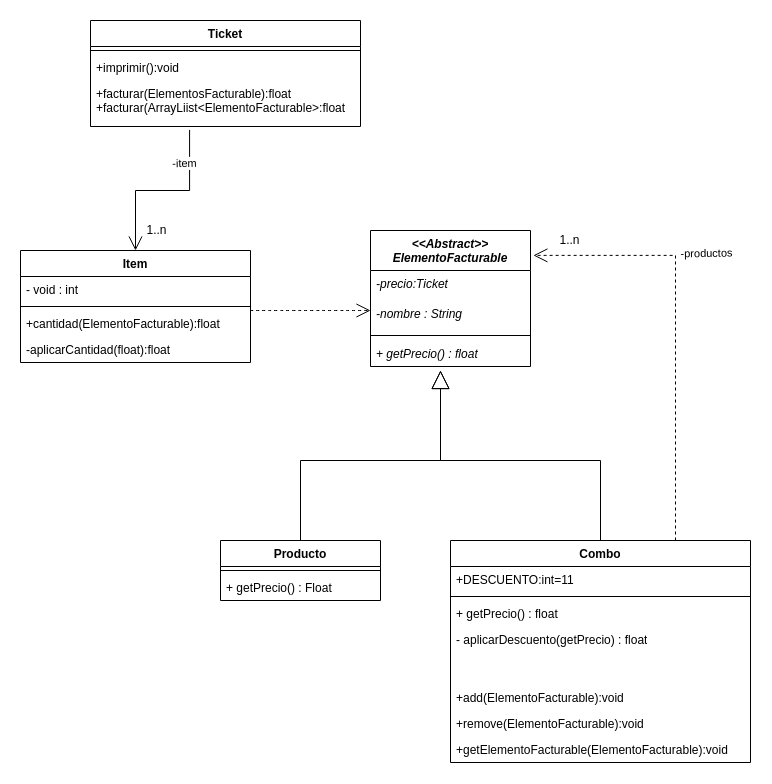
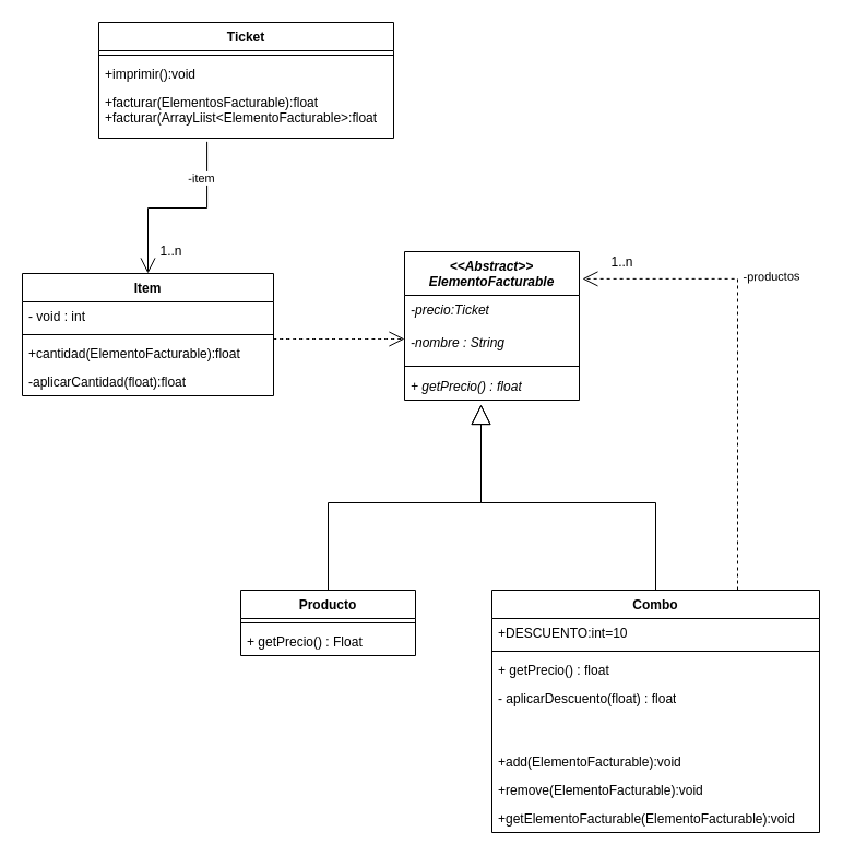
  <mxCell id="0" />
  <mxCell id="1" parent="0" />
  <mxCell id="2" value="Producto" style="swimlane;fontStyle=1;align=center;verticalAlign=top;childLayout=stackLayout;horizontal=1;startSize=26;horizontalStack=0;resizeParent=1;resizeParentMax=0;resizeLast=0;collapsible=1;marginBottom=0;whiteSpace=wrap;html=1;" parent="1" vertex="1"><mxGeometry x="220" y="540" width="160" height="60" as="geometry" /></mxCell>
  <mxCell id="3" value="" style="line;strokeWidth=1;fillColor=none;align=left;verticalAlign=middle;spacingTop=-1;spacingLeft=3;spacingRight=3;rotatable=0;labelPosition=right;points=[];portConstraint=eastwest;strokeColor=inherit;" parent="2" vertex="1"><mxGeometry y="26" width="160" height="8" as="geometry" /></mxCell>
  <mxCell id="4" value="+ getPrecio() : Float" style="text;strokeColor=none;fillColor=none;align=left;verticalAlign=top;spacingLeft=4;spacingRight=4;overflow=hidden;rotatable=0;points=[[0,0.5],[1,0.5]];portConstraint=eastwest;whiteSpace=wrap;html=1;" parent="2" vertex="1"><mxGeometry y="34" width="160" height="26" as="geometry" /></mxCell>
  <mxCell id="5" value="Ticket" style="swimlane;fontStyle=1;align=center;verticalAlign=top;childLayout=stackLayout;horizontal=1;startSize=26;horizontalStack=0;resizeParent=1;resizeParentMax=0;resizeLast=0;collapsible=1;marginBottom=0;whiteSpace=wrap;html=1;" parent="1" vertex="1"><mxGeometry x="90" y="20" width="270" height="106" as="geometry" /></mxCell>
  <mxCell id="6" value="" style="line;strokeWidth=1;fillColor=none;align=left;verticalAlign=middle;spacingTop=-1;spacingLeft=3;spacingRight=3;rotatable=0;labelPosition=right;points=[];portConstraint=eastwest;strokeColor=inherit;" parent="5" vertex="1"><mxGeometry y="26" width="270" height="8" as="geometry" /></mxCell>
  <mxCell id="7" value="+imprimir():void" style="text;strokeColor=none;fillColor=none;align=left;verticalAlign=top;spacingLeft=4;spacingRight=4;overflow=hidden;rotatable=0;points=[[0,0.5],[1,0.5]];portConstraint=eastwest;whiteSpace=wrap;html=1;" parent="5" vertex="1"><mxGeometry y="34" width="270" height="26" as="geometry" /></mxCell>
  <mxCell id="8" value="+facturar(ElementosFacturable):float&lt;span style=&quot;color: rgba(0, 0, 0, 0); font-family: monospace; font-size: 0px; text-wrap: nowrap;&quot;&gt;%3CmxGraphModel%3E%3Croot%3E%3CmxCell%20id%3D%220%22%2F%3E%3CmxCell%20id%3D%221%22%20parent%3D%220%22%2F%3E%3CmxCell%20id%3D%222%22%20value%3D%22%2Badd(Ele%26lt%3Bspan%20style%3D%26quot%3Bcolor%3A%20rgba(0%2C%200%2C%200%2C%200)%3B%20font-family%3A%20monospace%3B%20font-size%3A%200px%3B%20text-wrap%3A%20nowrap%3B%26quot%3B%26gt%3B%253CmxGraphModel%253E%253Croot%253E%253CmxCell%2520id%253D%25220%2522%252F%253E%253CmxCell%2520id%253D%25221%2522%2520parent%253D%25220%2522%252F%253E%253CmxCell%2520id%253D%25222%2522%2520value%253D%2522%252B%2520getPrecio()%2520%253A%2520float%2522%2520style%253D%2522text%253BstrokeColor%253Dnone%253BfillColor%253Dnone%253Balign%253Dleft%253BverticalAlign%253Dtop%253BspacingLeft%253D4%253BspacingRight%253D4%253Boverflow%253Dhidden%253Brotatable%253D0%253Bpoints%253D%255B%255B0%252C0.5%255D%252C%255B1%252C0.5%255D%255D%253BportConstraint%253Deastwest%253BwhiteSpace%253Dwrap%253Bhtml%253D1%253B%2522%2520vertex%253D%25221%2522%2520parent%253D%25221%2522%253E%253CmxGeometry%2520x%253D%2522470%2522%2520y%253D%2522380%2522%2520width%253D%2522200%2522%2520height%253D%252226%2522%2520as%253D%2522geometry%2522%252F%253E%253C%252FmxCell%253E%253C%252Froot%253E%253C%252FmxGraphModel%253E%26lt%3B%2Fspan%26gt%3BmentoFacturable)%3Avoid%26lt%3Bspan%20style%3D%26quot%3Bcolor%3A%20rgba(0%2C%200%2C%200%2C%200)%3B%20font-family%3A%20monospace%3B%20font-size%3A%200px%3B%20text-wrap%3A%20nowrap%3B%26quot%3B%26gt%3B%253CmxGraphModel%253E%253Croot%253E%253CmxCell%2520id%253D%25220%2522%252F%253E%253CmxCell%2520id%253D%25221%2522%2520parent%253D%25220%2522%252F%253E%253CmxCell%2520id%253D%25222%2522%2520value%253D%2522%252B%2520getPrecio()%2520%253A%2520float%2522%2520style%253D%2522text%253BstrokeColor%253Dnone%253BfillColor%253Dnone%253Balign%253Dleft%253BverticalAlign%253Dtop%253BspacingLeft%253D4%253BspacingRight%253D4%253Boverflow%253Dhidden%253Brotatable%253D0%253Bpoints%253D%255B%255B0%252C0.5%255D%252C%255B1%252C0.5%255D%255D%253BportConstraint%253Deastwest%253BwhiteSpace%253Dwrap%253Bhtml%253D1%253B%2522%2520vertex%253D%25221%2522%2520parent%253D%25221%2522%253E%253CmxGeometry%2520x%253D%2522470%2522%2520y%253D%2522380%2522%2520width%253D%2522200%2522%2520height%253D%252226%2522%2520as%253D%2522geometry%2522%252F%253E%253C%252FmxCell%253E%253C%252Froot%253E%253C%252FmxGraphModel%253E%26lt%3B%2Fspan%26gt%3B%22%20style%3D%22text%3BstrokeColor%3Dnone%3BfillColor%3Dnone%3Balign%3Dleft%3BverticalAlign%3Dtop%3BspacingLeft%3D4%3BspacingRight%3D4%3Boverflow%3Dhidden%3Brotatable%3D0%3Bpoints%3D%5B%5B0%2C0.5%5D%2C%5B1%2C0.5%5D%5D%3BportConstraint%3Deastwest%3BwhiteSpace%3Dwrap%3Bhtml%3D1%3B%22%20vertex%3D%221%22%20parent%3D%221%22%3E%3CmxGeometry%20x%3D%22470%22%20y%3D%22464%22%20width%3D%22200%22%20height%3D%2226%22%20as%3D%22geometry%22%2F%3E%3C%2FmxCell%3E%3C%2Froot%3E%3C%2FmxGraphModel%3E&lt;/span&gt;&lt;div&gt;+facturar(ArrayLiist&amp;lt;ElementoFacturable&amp;gt;:float&lt;/div&gt;" style="text;strokeColor=none;fillColor=none;align=left;verticalAlign=top;spacingLeft=4;spacingRight=4;overflow=hidden;rotatable=0;points=[[0,0.5],[1,0.5]];portConstraint=eastwest;whiteSpace=wrap;html=1;" parent="5" vertex="1"><mxGeometry y="60" width="270" height="46" as="geometry" /></mxCell>
  <mxCell id="9" value="Combo" style="swimlane;fontStyle=1;align=center;verticalAlign=top;childLayout=stackLayout;horizontal=1;startSize=26;horizontalStack=0;resizeParent=1;resizeParentMax=0;resizeLast=0;collapsible=1;marginBottom=0;whiteSpace=wrap;html=1;" parent="1" vertex="1"><mxGeometry x="450" y="540" width="300" height="222" as="geometry"><mxRectangle x="610" y="250" width="100" height="30" as="alternateBounds" /></mxGeometry></mxCell>
- <mxCell id="10" value="+DESCUENTO:int=11" style="text;strokeColor=none;fillColor=none;align=left;verticalAlign=top;spacingLeft=4;spacingRight=4;overflow=hidden;rotatable=0;points=[[0,0.5],[1,0.5]];portConstraint=eastwest;whiteSpace=wrap;html=1;" parent="9" vertex="1"><mxGeometry y="26" width="300" height="26" as="geometry" /></mxCell>
+ <mxCell id="10" value="+DESCUENTO:int=10" style="text;strokeColor=none;fillColor=none;align=left;verticalAlign=top;spacingLeft=4;spacingRight=4;overflow=hidden;rotatable=0;points=[[0,0.5],[1,0.5]];portConstraint=eastwest;whiteSpace=wrap;html=1;" parent="9" vertex="1"><mxGeometry y="26" width="300" height="26" as="geometry" /></mxCell>
  <mxCell id="11" value="" style="line;strokeWidth=1;fillColor=none;align=left;verticalAlign=middle;spacingTop=-1;spacingLeft=3;spacingRight=3;rotatable=0;labelPosition=right;points=[];portConstraint=eastwest;strokeColor=inherit;" parent="9" vertex="1"><mxGeometry y="52" width="300" height="8" as="geometry" /></mxCell>
  <mxCell id="12" value="+ getPrecio() : float" style="text;strokeColor=none;fillColor=none;align=left;verticalAlign=top;spacingLeft=4;spacingRight=4;overflow=hidden;rotatable=0;points=[[0,0.5],[1,0.5]];portConstraint=eastwest;whiteSpace=wrap;html=1;" parent="9" vertex="1"><mxGeometry y="60" width="300" height="26" as="geometry" /></mxCell>
- <mxCell id="13" value="- aplicarDescuento(getPrecio) : float" style="text;strokeColor=none;fillColor=none;align=left;verticalAlign=top;spacingLeft=4;spacingRight=4;overflow=hidden;rotatable=0;points=[[0,0.5],[1,0.5]];portConstraint=eastwest;whiteSpace=wrap;html=1;" parent="9" vertex="1"><mxGeometry y="86" width="300" height="58" as="geometry" /></mxCell>
+ <mxCell id="13" value="- aplicarDescuento(float) : float" style="text;strokeColor=none;fillColor=none;align=left;verticalAlign=top;spacingLeft=4;spacingRight=4;overflow=hidden;rotatable=0;points=[[0,0.5],[1,0.5]];portConstraint=eastwest;whiteSpace=wrap;html=1;" parent="9" vertex="1"><mxGeometry y="86" width="300" height="58" as="geometry" /></mxCell>
  <mxCell id="14" value="+add(Ele&lt;span style=&quot;color: rgba(0, 0, 0, 0); font-family: monospace; font-size: 0px; text-wrap: nowrap;&quot;&gt;%3CmxGraphModel%3E%3Croot%3E%3CmxCell%20id%3D%220%22%2F%3E%3CmxCell%20id%3D%221%22%20parent%3D%220%22%2F%3E%3CmxCell%20id%3D%222%22%20value%3D%22%2B%20getPrecio()%20%3A%20float%22%20style%3D%22text%3BstrokeColor%3Dnone%3BfillColor%3Dnone%3Balign%3Dleft%3BverticalAlign%3Dtop%3BspacingLeft%3D4%3BspacingRight%3D4%3Boverflow%3Dhidden%3Brotatable%3D0%3Bpoints%3D%5B%5B0%2C0.5%5D%2C%5B1%2C0.5%5D%5D%3BportConstraint%3Deastwest%3BwhiteSpace%3Dwrap%3Bhtml%3D1%3B%22%20vertex%3D%221%22%20parent%3D%221%22%3E%3CmxGeometry%20x%3D%22470%22%20y%3D%22380%22%20width%3D%22200%22%20height%3D%2226%22%20as%3D%22geometry%22%2F%3E%3C%2FmxCell%3E%3C%2Froot%3E%3C%2FmxGraphModel%3E&lt;/span&gt;mentoFacturable):void&lt;span style=&quot;color: rgba(0, 0, 0, 0); font-family: monospace; font-size: 0px; text-wrap: nowrap;&quot;&gt;%3CmxGraphModel%3E%3Croot%3E%3CmxCell%20id%3D%220%22%2F%3E%3CmxCell%20id%3D%221%22%20parent%3D%220%22%2F%3E%3CmxCell%20id%3D%222%22%20value%3D%22%2B%20getPrecio()%20%3A%20float%22%20style%3D%22text%3BstrokeColor%3Dnone%3BfillColor%3Dnone%3Balign%3Dleft%3BverticalAlign%3Dtop%3BspacingLeft%3D4%3BspacingRight%3D4%3Boverflow%3Dhidden%3Brotatable%3D0%3Bpoints%3D%5B%5B0%2C0.5%5D%2C%5B1%2C0.5%5D%5D%3BportConstraint%3Deastwest%3BwhiteSpace%3Dwrap%3Bhtml%3D1%3B%22%20vertex%3D%221%22%20parent%3D%221%22%3E%3CmxGeometry%20x%3D%22470%22%20y%3D%22380%22%20width%3D%22200%22%20height%3D%2226%22%20as%3D%22geometry%22%2F%3E%3C%2FmxCell%3E%3C%2Froot%3E%3C%2FmxGraphModel%3E&lt;/span&gt;" style="text;strokeColor=none;fillColor=none;align=left;verticalAlign=top;spacingLeft=4;spacingRight=4;overflow=hidden;rotatable=0;points=[[0,0.5],[1,0.5]];portConstraint=eastwest;whiteSpace=wrap;html=1;" parent="9" vertex="1"><mxGeometry y="144" width="300" height="26" as="geometry" /></mxCell>
  <mxCell id="15" value="+remove(ElementoF&lt;span style=&quot;color: rgba(0, 0, 0, 0); font-family: monospace; font-size: 0px; text-wrap: nowrap;&quot;&gt;%3CmxGraphModel%3E%3Croot%3E%3CmxCell%20id%3D%220%22%2F%3E%3CmxCell%20id%3D%221%22%20parent%3D%220%22%2F%3E%3CmxCell%20id%3D%222%22%20value%3D%22%2Badd(Ele%26lt%3Bspan%20style%3D%26quot%3Bcolor%3A%20rgba(0%2C%200%2C%200%2C%200)%3B%20font-family%3A%20monospace%3B%20font-size%3A%200px%3B%20text-wrap%3A%20nowrap%3B%26quot%3B%26gt%3B%253CmxGraphModel%253E%253Croot%253E%253CmxCell%2520id%253D%25220%2522%252F%253E%253CmxCell%2520id%253D%25221%2522%2520parent%253D%25220%2522%252F%253E%253CmxCell%2520id%253D%25222%2522%2520value%253D%2522%252B%2520getPrecio()%2520%253A%2520float%2522%2520style%253D%2522text%253BstrokeColor%253Dnone%253BfillColor%253Dnone%253Balign%253Dleft%253BverticalAlign%253Dtop%253BspacingLeft%253D4%253BspacingRight%253D4%253Boverflow%253Dhidden%253Brotatable%253D0%253Bpoints%253D%255B%255B0%252C0.5%255D%252C%255B1%252C0.5%255D%255D%253BportConstraint%253Deastwest%253BwhiteSpace%253Dwrap%253Bhtml%253D1%253B%2522%2520vertex%253D%25221%2522%2520parent%253D%25221%2522%253E%253CmxGeometry%2520x%253D%2522470%2522%2520y%253D%2522380%2522%2520width%253D%2522200%2522%2520height%253D%252226%2522%2520as%253D%2522geometry%2522%252F%253E%253C%252FmxCell%253E%253C%252Froot%253E%253C%252FmxGraphModel%253E%26lt%3B%2Fspan%26gt%3BmentoFacturable)%3Avoid%26lt%3Bspan%20style%3D%26quot%3Bcolor%3A%20rgba(0%2C%200%2C%200%2C%200)%3B%20font-family%3A%20monospace%3B%20font-size%3A%200px%3B%20text-wrap%3A%20nowrap%3B%26quot%3B%26gt%3B%253CmxGraphModel%253E%253Croot%253E%253CmxCell%2520id%253D%25220%2522%252F%253E%253CmxCell%2520id%253D%25221%2522%2520parent%253D%25220%2522%252F%253E%253CmxCell%2520id%253D%25222%2522%2520value%253D%2522%252B%2520getPrecio()%2520%253A%2520float%2522%2520style%253D%2522text%253BstrokeColor%253Dnone%253BfillColor%253Dnone%253Balign%253Dleft%253BverticalAlign%253Dtop%253BspacingLeft%253D4%253BspacingRight%253D4%253Boverflow%253Dhidden%253Brotatable%253D0%253Bpoints%253D%255B%255B0%252C0.5%255D%252C%255B1%252C0.5%255D%255D%253BportConstraint%253Deastwest%253BwhiteSpace%253Dwrap%253Bhtml%253D1%253B%2522%2520vertex%253D%25221%2522%2520parent%253D%25221%2522%253E%253CmxGeometry%2520x%253D%2522470%2522%2520y%253D%2522380%2522%2520width%253D%2522200%2522%2520height%253D%252226%2522%2520as%253D%2522geometry%2522%252F%253E%253C%252FmxCell%253E%253C%252Froot%253E%253C%252FmxGraphModel%253E%26lt%3B%2Fspan%26gt%3B%22%20style%3D%22text%3BstrokeColor%3Dnone%3BfillColor%3Dnone%3Balign%3Dleft%3BverticalAlign%3Dtop%3BspacingLeft%3D4%3BspacingRight%3D4%3Boverflow%3Dhidden%3Brotatable%3D0%3Bpoints%3D%5B%5B0%2C0.5%5D%2C%5B1%2C0.5%5D%5D%3BportConstraint%3Deastwest%3BwhiteSpace%3Dwrap%3Bhtml%3D1%3B%22%20vertex%3D%221%22%20parent%3D%221%22%3E%3CmxGeometry%20x%3D%22470%22%20y%3D%22464%22%20width%3D%22200%22%20height%3D%2226%22%20as%3D%22geometry%22%2F%3E%3C%2FmxCell%3E%3C%2Froot%3E%3C%2FmxGraphModel%3E&lt;/span&gt;acturable):void" style="text;strokeColor=none;fillColor=none;align=left;verticalAlign=top;spacingLeft=4;spacingRight=4;overflow=hidden;rotatable=0;points=[[0,0.5],[1,0.5]];portConstraint=eastwest;whiteSpace=wrap;html=1;" parent="9" vertex="1"><mxGeometry y="170" width="300" height="26" as="geometry" /></mxCell>
  <mxCell id="16" value="+getElementoFacturable(ElementoFacturable):void" style="text;strokeColor=none;fillColor=none;align=left;verticalAlign=top;spacingLeft=4;spacingRight=4;overflow=hidden;rotatable=0;points=[[0,0.5],[1,0.5]];portConstraint=eastwest;whiteSpace=wrap;html=1;" parent="9" vertex="1"><mxGeometry y="196" width="300" height="26" as="geometry" /></mxCell>
  <mxCell id="17" value="&lt;div&gt;&amp;lt;&amp;lt;Abstract&amp;gt;&amp;gt;&lt;/div&gt;ElementoFacturable&lt;div&gt;&lt;br/&gt;&lt;/div&gt;" style="swimlane;fontStyle=3;align=center;verticalAlign=top;childLayout=stackLayout;horizontal=1;startSize=40;horizontalStack=0;resizeParent=1;resizeParentMax=0;resizeLast=0;collapsible=1;marginBottom=0;whiteSpace=wrap;html=1;" parent="1" vertex="1"><mxGeometry x="370" y="230" width="160" height="136" as="geometry" /></mxCell>
  <mxCell id="18" value="-precio:Ticket" style="text;strokeColor=none;fillColor=none;align=left;verticalAlign=top;spacingLeft=4;spacingRight=4;overflow=hidden;rotatable=0;points=[[0,0.5],[1,0.5]];portConstraint=eastwest;whiteSpace=wrap;html=1;fontStyle=2" parent="17" vertex="1"><mxGeometry y="40" width="160" height="30" as="geometry" /></mxCell>
  <mxCell id="19" value="-nombre : String&lt;span style=&quot;color: rgba(0, 0, 0, 0); font-family: monospace; font-size: 0px; font-style: normal; text-wrap: nowrap;&quot;&gt;%3CmxGraphModel%3E%3Croot%3E%3CmxCell%20id%3D%220%22%2F%3E%3CmxCell%20id%3D%221%22%20parent%3D%220%22%2F%3E%3CmxCell%20id%3D%222%22%20value%3D%22%2B%20getPrecio()%20%3A%20double%22%20style%3D%22text%3BstrokeColor%3Dnone%3BfillColor%3Dnone%3Balign%3Dleft%3BverticalAlign%3Dtop%3BspacingLeft%3D4%3BspacingRight%3D4%3Boverflow%3Dhidden%3Brotatable%3D0%3Bpoints%3D%5B%5B0%2C0.5%5D%2C%5B1%2C0.5%5D%5D%3BportConstraint%3Deastwest%3BwhiteSpace%3Dwrap%3Bhtml%3D1%3BfontStyle%3D2%22%20vertex%3D%221%22%20parent%3D%221%22%3E%3CmxGeometry%20x%3D%22400%22%20y%3D%22134%22%20width%3D%22160%22%20height%3D%2226%22%20as%3D%22geometry%22%2F%3E%3C%2FmxCell%3E%3C%2Froot%3E%3C%2FmxGraphModel%3E&lt;/span&gt;" style="text;strokeColor=none;fillColor=none;align=left;verticalAlign=top;spacingLeft=4;spacingRight=4;overflow=hidden;rotatable=0;points=[[0,0.5],[1,0.5]];portConstraint=eastwest;whiteSpace=wrap;html=1;fontStyle=2" parent="17" vertex="1"><mxGeometry y="70" width="160" height="30" as="geometry" /></mxCell>
  <mxCell id="20" value="" style="line;strokeWidth=1;fillColor=none;align=left;verticalAlign=middle;spacingTop=-1;spacingLeft=3;spacingRight=3;rotatable=0;labelPosition=right;points=[];portConstraint=eastwest;strokeColor=inherit;" parent="17" vertex="1"><mxGeometry y="100" width="160" height="10" as="geometry" /></mxCell>
  <mxCell id="21" value="+ getPrecio() : float" style="text;strokeColor=none;fillColor=none;align=left;verticalAlign=top;spacingLeft=4;spacingRight=4;overflow=hidden;rotatable=0;points=[[0,0.5],[1,0.5]];portConstraint=eastwest;whiteSpace=wrap;html=1;fontStyle=2" parent="17" vertex="1"><mxGeometry y="110" width="160" height="26" as="geometry" /></mxCell>
  <mxCell id="22" value="Item" style="swimlane;fontStyle=1;align=center;verticalAlign=top;childLayout=stackLayout;horizontal=1;startSize=26;horizontalStack=0;resizeParent=1;resizeParentMax=0;resizeLast=0;collapsible=1;marginBottom=0;whiteSpace=wrap;html=1;" parent="1" vertex="1"><mxGeometry x="20" y="250" width="230" height="112" as="geometry" /></mxCell>
  <mxCell id="23" value="- void : int" style="text;strokeColor=none;fillColor=none;align=left;verticalAlign=top;spacingLeft=4;spacingRight=4;overflow=hidden;rotatable=0;points=[[0,0.5],[1,0.5]];portConstraint=eastwest;whiteSpace=wrap;html=1;" parent="22" vertex="1"><mxGeometry y="26" width="230" height="26" as="geometry" /></mxCell>
  <mxCell id="24" value="" style="line;strokeWidth=1;fillColor=none;align=left;verticalAlign=middle;spacingTop=-1;spacingLeft=3;spacingRight=3;rotatable=0;labelPosition=right;points=[];portConstraint=eastwest;strokeColor=inherit;" parent="22" vertex="1"><mxGeometry y="52" width="230" height="8" as="geometry" /></mxCell>
  <mxCell id="25" value="+cantidad(ElementoFacturable):float" style="text;strokeColor=none;fillColor=none;align=left;verticalAlign=top;spacingLeft=4;spacingRight=4;overflow=hidden;rotatable=0;points=[[0,0.5],[1,0.5]];portConstraint=eastwest;whiteSpace=wrap;html=1;" parent="22" vertex="1"><mxGeometry y="60" width="230" height="26" as="geometry" /></mxCell>
  <mxCell id="26" value="-aplicarCantidad(float):float" style="text;strokeColor=none;fillColor=none;align=left;verticalAlign=top;spacingLeft=4;spacingRight=4;overflow=hidden;rotatable=0;points=[[0,0.5],[1,0.5]];portConstraint=eastwest;whiteSpace=wrap;html=1;" parent="22" vertex="1"><mxGeometry y="86" width="230" height="26" as="geometry" /></mxCell>
  <mxCell id="27" value="" style="endArrow=open;endFill=1;endSize=12;html=1;rounded=0;edgeStyle=elbowEdgeStyle;elbow=vertical;exitX=0.367;exitY=1.073;exitDx=0;exitDy=0;exitPerimeter=0;entryX=0.5;entryY=0;entryDx=0;entryDy=0;" parent="1" source="8" target="22" edge="1"><mxGeometry width="160" relative="1" as="geometry"><mxPoint x="150" y="478.21" as="sourcePoint" /><mxPoint x="150.08" y="336.004" as="targetPoint" /></mxGeometry></mxCell>
  <mxCell id="28" value="-item" style="edgeLabel;html=1;align=center;verticalAlign=middle;resizable=0;points=[];rotation=-1;" parent="27" vertex="1" connectable="0"><mxGeometry x="0.224" y="-1" relative="1" as="geometry"><mxPoint x="41" y="-26" as="offset" /></mxGeometry></mxCell>
  <mxCell id="29" value="1..n" style="edgeLabel;html=1;align=center;verticalAlign=middle;resizable=0;points=[];fontSize=12;rotation=0;" parent="27" vertex="1" connectable="0"><mxGeometry x="0.763" y="1" relative="1" as="geometry"><mxPoint x="19" as="offset" /></mxGeometry></mxCell>
  <mxCell id="30" value="" style="endArrow=open;endSize=12;dashed=1;html=1;rounded=0;fontSize=12;curved=1;" parent="1" edge="1"><mxGeometry width="160" relative="1" as="geometry"><mxPoint x="250" y="310" as="sourcePoint" /><mxPoint x="370" y="310" as="targetPoint" /></mxGeometry></mxCell>
  <mxCell id="31" value="" style="endArrow=block;endSize=16;endFill=0;html=1;rounded=0;fontSize=12;edgeStyle=elbowEdgeStyle;elbow=vertical;exitX=0.5;exitY=0;exitDx=0;exitDy=0;" parent="1" source="9" edge="1"><mxGeometry width="160" relative="1" as="geometry"><mxPoint x="540" y="536" as="sourcePoint" /><mxPoint x="440" y="370" as="targetPoint" /><Array as="points"><mxPoint x="490" y="460" /></Array></mxGeometry></mxCell>
  <mxCell id="32" value="" style="endArrow=block;endSize=16;endFill=0;html=1;rounded=0;fontSize=12;edgeStyle=elbowEdgeStyle;elbow=vertical;" parent="1" edge="1"><mxGeometry width="160" relative="1" as="geometry"><mxPoint x="300" y="540" as="sourcePoint" /><mxPoint x="440" y="370" as="targetPoint" /><Array as="points"><mxPoint x="370" y="460" /></Array></mxGeometry></mxCell>
  <mxCell id="33" value="" style="endArrow=open;endFill=1;endSize=12;html=1;rounded=0;edgeStyle=elbowEdgeStyle;exitX=0.75;exitY=0;exitDx=0;exitDy=0;entryX=1.018;entryY=0.183;entryDx=0;entryDy=0;entryPerimeter=0;dashed=1;" parent="1" source="9" target="17" edge="1"><mxGeometry width="160" relative="1" as="geometry"><mxPoint x="679.36" y="579" as="sourcePoint" /><mxPoint x="560" y="257.064" as="targetPoint" /><Array as="points"><mxPoint x="675" y="390" /></Array></mxGeometry></mxCell>
  <mxCell id="34" value="-productos" style="edgeLabel;html=1;align=center;verticalAlign=middle;resizable=0;points=[];rotation=-1;" parent="33" vertex="1" connectable="0"><mxGeometry x="0.224" y="-1" relative="1" as="geometry"><mxPoint x="29" y="-26" as="offset" /></mxGeometry></mxCell>
  <mxCell id="35" value="1..n" style="edgeLabel;html=1;align=center;verticalAlign=middle;resizable=0;points=[];fontSize=12;rotation=0;" parent="33" vertex="1" connectable="0"><mxGeometry x="0.763" y="1" relative="1" as="geometry"><mxPoint x="-15" y="-16" as="offset" /></mxGeometry></mxCell>
